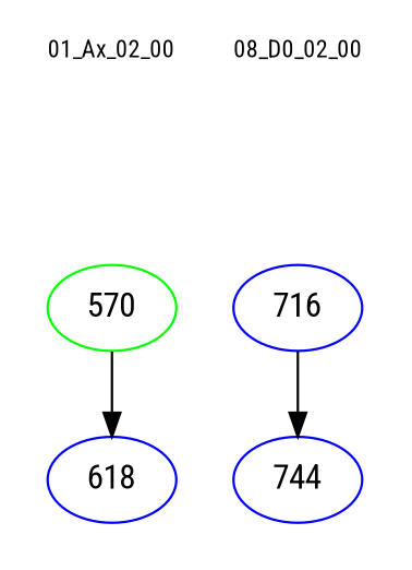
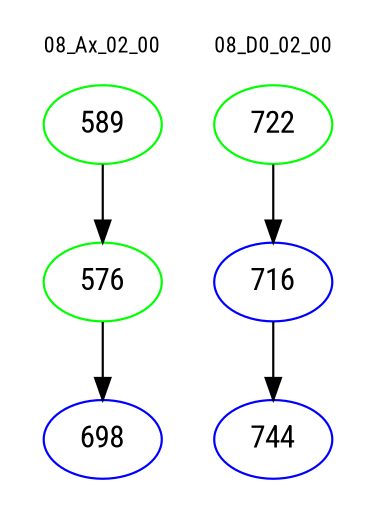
  digraph {
    fontname="Roboto Condensed"
    node [color=green fontname="Roboto Condensed"]
    edge [color=black fontname="Roboto Condensed"]
-   n2 [label=570]
-   n3 [color=blue label=618]
+   n1 [label=589]
+   n2 [label=576]
+   n3 [color=blue label=698]
+   n4 [label=722]
    n5 [color=blue label=716]
    n6 [color=blue label=744]
    subgraph cluster_1 {
      color=white
      fontsize=10
-     label="01_Ax_02_00"
+     label="08_Ax_02_00"
+     n1
      n2
      n3
    }
    subgraph cluster_2 {
      color=white
      fontsize=10
      label="08_D0_02_00"
+     n4
      n5
      n6
    }
+   n1 -> n2
    n2 -> n3
+   n4 -> n5
    n5 -> n6
  }
